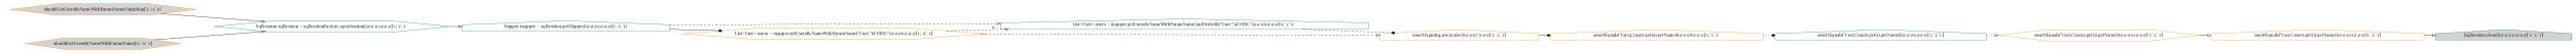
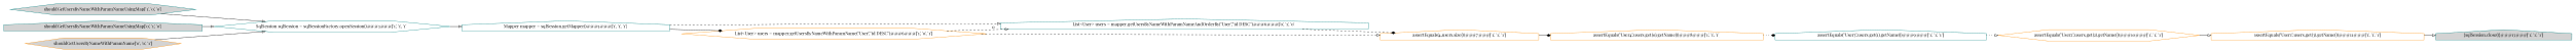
  digraph {
    fontname="Playfair Display"
    rankdir=LR
    node [color=teal fillcolor=white fontname="Playfair Display" shape=house style=filled]
    edge [arrowhead=onormal fontname="Playfair Display" style=solid]
    n1 [color=darkorange label="assertEquals(\"User1\",users.get(3).getName())@@@11@@@['1', '1', '1']"]
    n2 [fillcolor=lightgray label="{sqlSession.close()}@@@13@@@['1', '1', '1']"]
    n3 [label="assertEquals(\"User3\",users.get(1).getName())@@@9@@@['1', '1', '1']"]
    n4 [color=darkorange label="assertEquals(\"User2\",users.get(2).getName())@@@10@@@['1', '1', '1']" shape=hexagon]
-   n5 [color=darkorange fillcolor=lightgray label="shouldGetUsersByNameWithParamNameUsingMap['1', '0', '0']" shape=hexagon]
+   n5 [fillcolor=lightgray label="shouldGetUsersByNameWithParamNameUsingMap['1', '0', '0']" shape=hexagon]
    n6 [label="SqlSession sqlSession = sqlSessionFactory.openSession()@@@3@@@['1', '1', '1']" shape=hexagon]
    n7 [label="Mapper mapper = sqlSession.getMapper()@@@5@@@['1', '1', '1']"]
    n8 [label="List<User> users = mapper.getUsersByNameWithParamNameAndOrderBy(\"User\",\"id DESC\")@@@6@@@['0', '1', '0']"]
    n9 [color=darkorange label="assertEquals(4,users.size())@@@7@@@['1', '1', '1']"]
    n10 [color=darkorange label="assertEquals(\"User4\",users.get(0).getName())@@@8@@@['1', '1', '1']"]
+   n11 [fillcolor=lightgray label="shouldGetUsersByNameWithParamNameUsingMap['0', '1', '0']"]
    n12 [color=darkorange fillcolor=lightgray label="shouldGetUsersByNameWithParamName['0', '0', '1']" shape=hexagon]
    n13 [color=darkorange label="List<User> users = mapper.getUsersByNameWithParamName(\"User\",\"id DESC\")@@@6@@@['1', '0', '1']" shape=hexagon]
    n1 -> n2
    n3 -> n4 [style=dotted]
    n4 -> n1
    n5 -> n6
    n6 -> n7
    n7 -> n8 [style=dashed]
    n7 -> n13 [arrowhead=diamond]
    n8 -> n9 [arrowhead=diamond style=dashed]
    n9 -> n10 [arrowhead=diamond]
    n10 -> n3 [arrowhead=diamond style=dotted]
+   n11 -> n6
    n12 -> n6
    n13 -> n8 [label=0 style=dashed]
    n13 -> n9 [style=dashed]
  }
